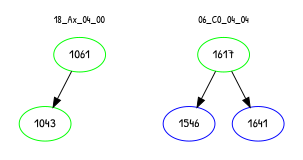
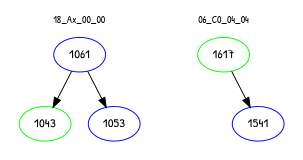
  digraph {
    fontname="Patrick Hand"
    node [color=green fontname="Patrick Hand"]
    edge [color=black fontname="Patrick Hand"]
-   n1 [label=1061]
+   n1 [color=blue label=1061]
    n2 [label=1043]
+   n3 [color=blue label=1053]
    n4 [label=1617]
-   n5 [color=blue label=1546]
-   n6 [color=blue label=1641]
+   n6 [color=blue label=1541]
    subgraph cluster_1 {
      color=white
      fontsize=10
-     label="18_Ax_04_00"
+     label="18_Ax_00_00"
      n1
      n2
+     n3
    }
    subgraph cluster_2 {
      color=white
      fontsize=10
      label="06_C0_04_04"
      n4
-     n5
      n6
    }
    n1 -> n2
-   n4 -> n5
+   n1 -> n3
    n4 -> n6
  }
